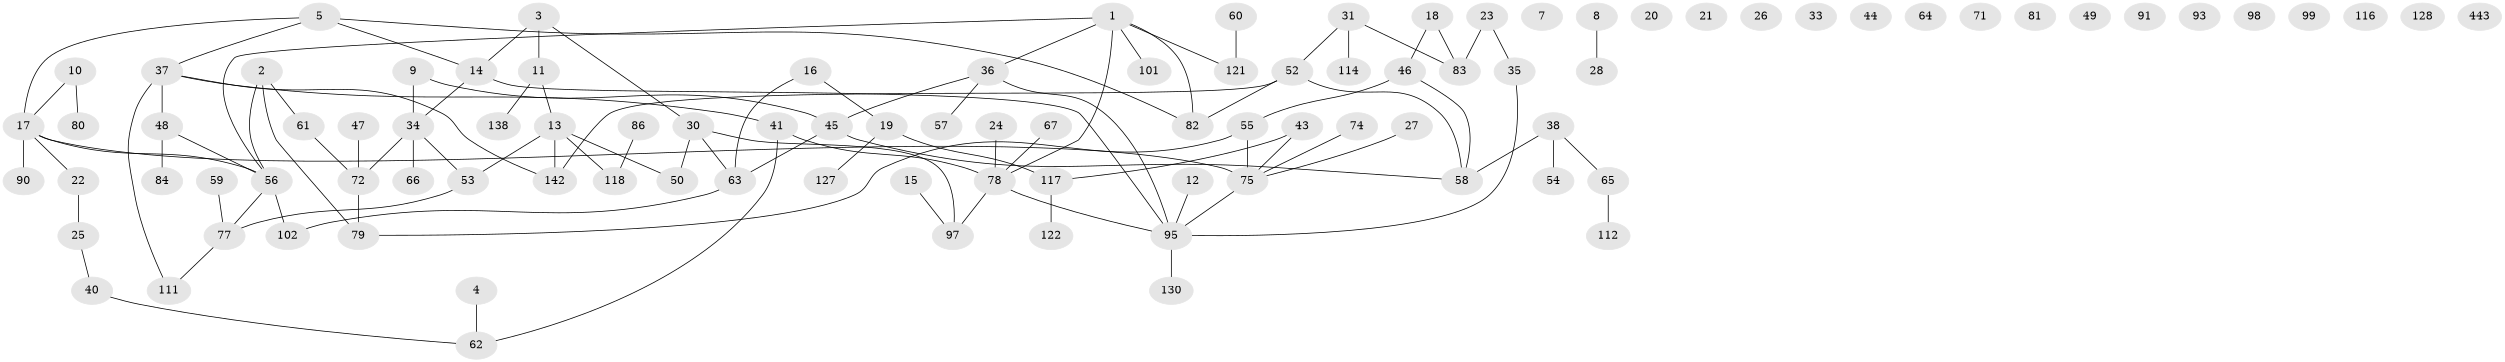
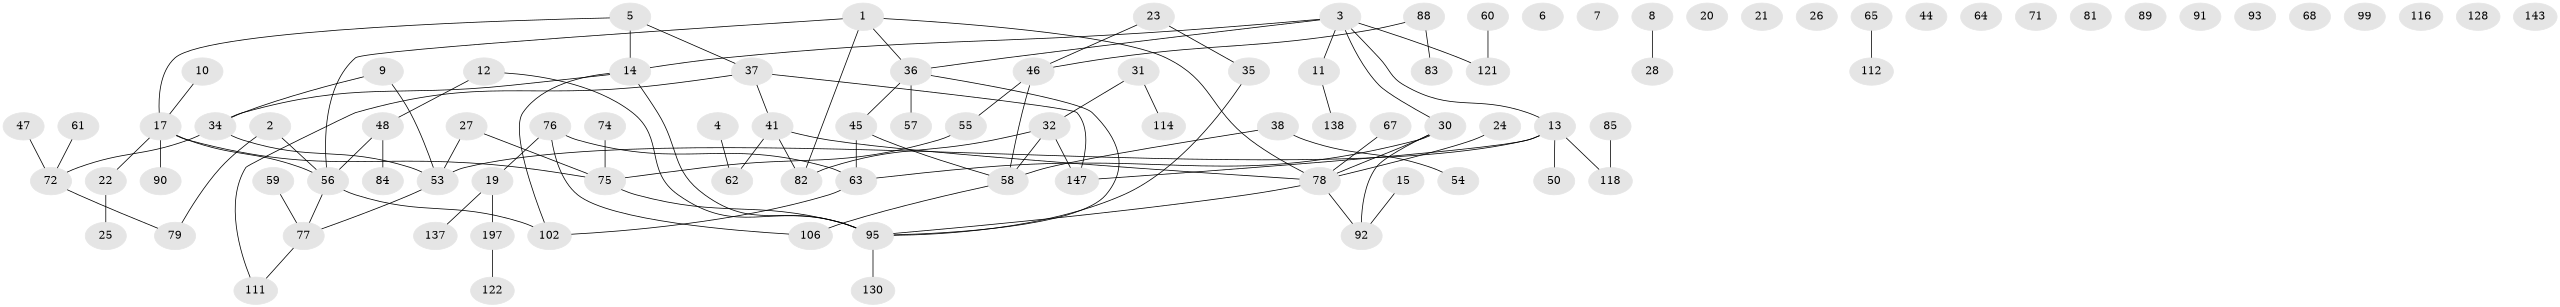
  graph {
    node [color=gray90 style=filled]
    1 [super="+42"]
    36 [super="+76"]
    56 [super="+94"]
    78 [super="+133"]
    82
-   101 [super="+131"]
    121
    45
    95 [super="+104"]
    57
    102 [super="+126"]
    77 [super="+109"]
-   92 [super="+132" label=97]
+   92 [super="+132"]
    2
    61
    79 [super="+125"]
    72 [super="+135"]
    3 [super="+134"]
    11
    14 [super="+52"]
    30 [super="+51"]
    13 [super="+129"]
    138
    34 [super="+123"]
    63 [super="+70"]
    4
    62
    5 [super="+49"]
    17 [super="+39"]
    37 [super="+69"]
    22
    75 [super="+115"]
    90
-   142
+   142 [label=147]
    41 [super="+68"]
    111 [super="+137"]
+   6
    7
    28 [super="+107"]
    8
    53 [super="+105"]
-   66 [super="+73"]
    9
    58
    10 [super="+141"]
-   80
    50
    118
    12
    48
    84 [super="+96"]
    130
    15 [super="+110"]
    19 [super="+97"]
-   117 [super="+124"]
-   127
-   16
+   117 [super="+124" label=197]
+   127 [label=137]
+   16 [label=76]
+   106 [super="+120"]
    25 [super="+119"]
-   18 [super="+113"]
+   18 [super="+113" label=88]
    46 [super="+88"]
    83
    55
    122
    20
    21
-   40
    23 [super="+29"]
    35
    24
    26
    27
    31 [super="+139"]
-   32 [super="+108" label=52]
+   32 [super="+108"]
    114
-   33
    38 [super="+100"]
    54
    65 [super="+140"]
    112
-   43
    44
    47
    59 [super="+86"]
    60
    64
    67
    71
    74
    81
-   85 [super="+103" label=86]
-   89 [label=49]
+   85 [super="+103"]
+   89
    91
    93 [super="+136"]
-   98
+   98 [label=68]
    99
    116
    128
-   143 [label=443]
+   143
    1 -- 36
    1 -- 56
    1 -- 78
    1 -- 82
-   1 -- 101
-   1 -- 121
+   3 -- 121
    36 -- 45
    36 -- 95
    36 -- 57
    56 -- 102
    56 -- 77
    78 -- 95
    78 -- 92
    45 -- 63 [weight=2]
    45 -- 58
    95 -- 130
    77 -- 111
    2 -- 56
-   2 -- 61
    2 -- 79
    61 -- 72
    72 -- 79
+   3 -- 36
    3 -- 11
    3 -- 14
    3 -- 30
-   11 -- 13
+   3 -- 13
    11 -- 138
    14 -- 95
+   14 -- 102
    14 -- 34
-   30 -- 50
+   30 -- 78
    30 -- 92
    30 -- 63
    13 -- 142
    13 -- 53
    13 -- 50
    13 -- 118
    34 -- 72
    34 -- 53
-   34 -- 66
    63 -- 102
    4 -- 62
-   5 -- 82
+   41 -- 82
    5 -- 14
    5 -- 17
    5 -- 37
    17 -- 56
    17 -- 22
    17 -- 75 [weight=2]
    17 -- 90
    37 -- 142
    37 -- 41
    37 -- 111
    22 -- 25
    75 -- 95
    41 -- 78
    41 -- 62
    8 -- 28
    53 -- 77
-   9 -- 45
+   9 -- 53
    9 -- 34 [weight=2]
+   58 -- 106
    10 -- 17
-   10 -- 80
    12 -- 95
-   37 -- 48
+   12 -- 48
    48 -- 56
    48 -- 84
    15 -- 92
    19 -- 117
    19 -- 127
    117 -- 122
    16 -- 63
    16 -- 19
-   25 -- 40
+   16 -- 106
    18 -- 46
    18 -- 83
    46 -- 58
    46 -- 55
-   55 -- 79
    55 -- 75
-   40 -- 62
-   23 -- 83
+   23 -- 46
    23 -- 35
    35 -- 95
    24 -- 78
    27 -- 75
-   31 -- 83
+   27 -- 53
    31 -- 32
    31 -- 114
    32 -- 82
    32 -- 142
    32 -- 58
    38 -- 58
    38 -- 54
-   38 -- 65
    65 -- 112
-   43 -- 75
-   43 -- 117
    47 -- 72
    59 -- 77
    60 -- 121
    67 -- 78
    74 -- 75
    85 -- 118
  }
